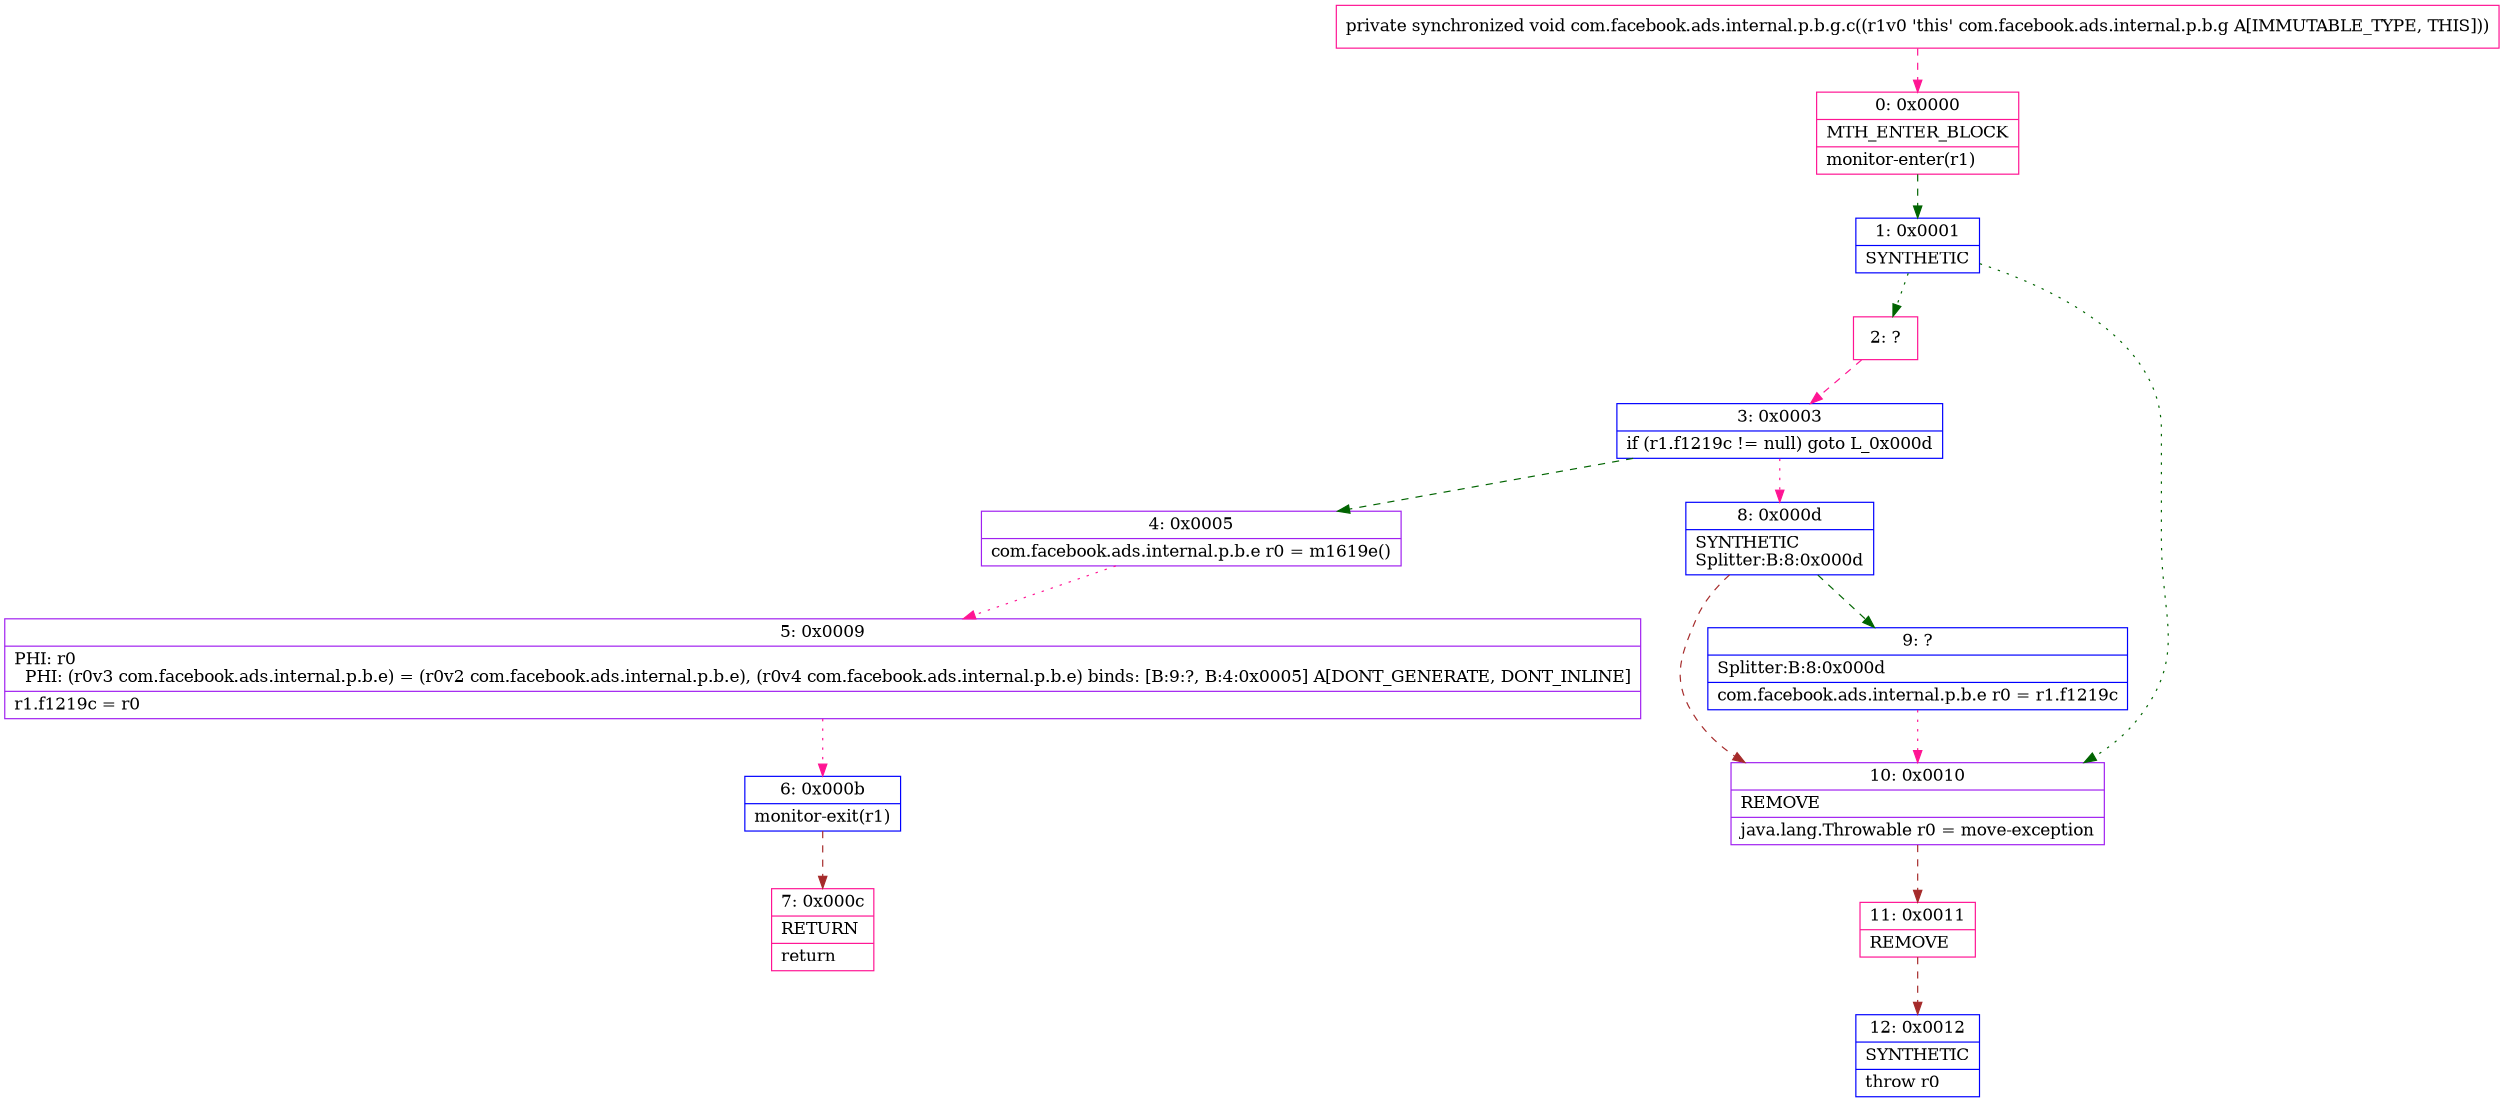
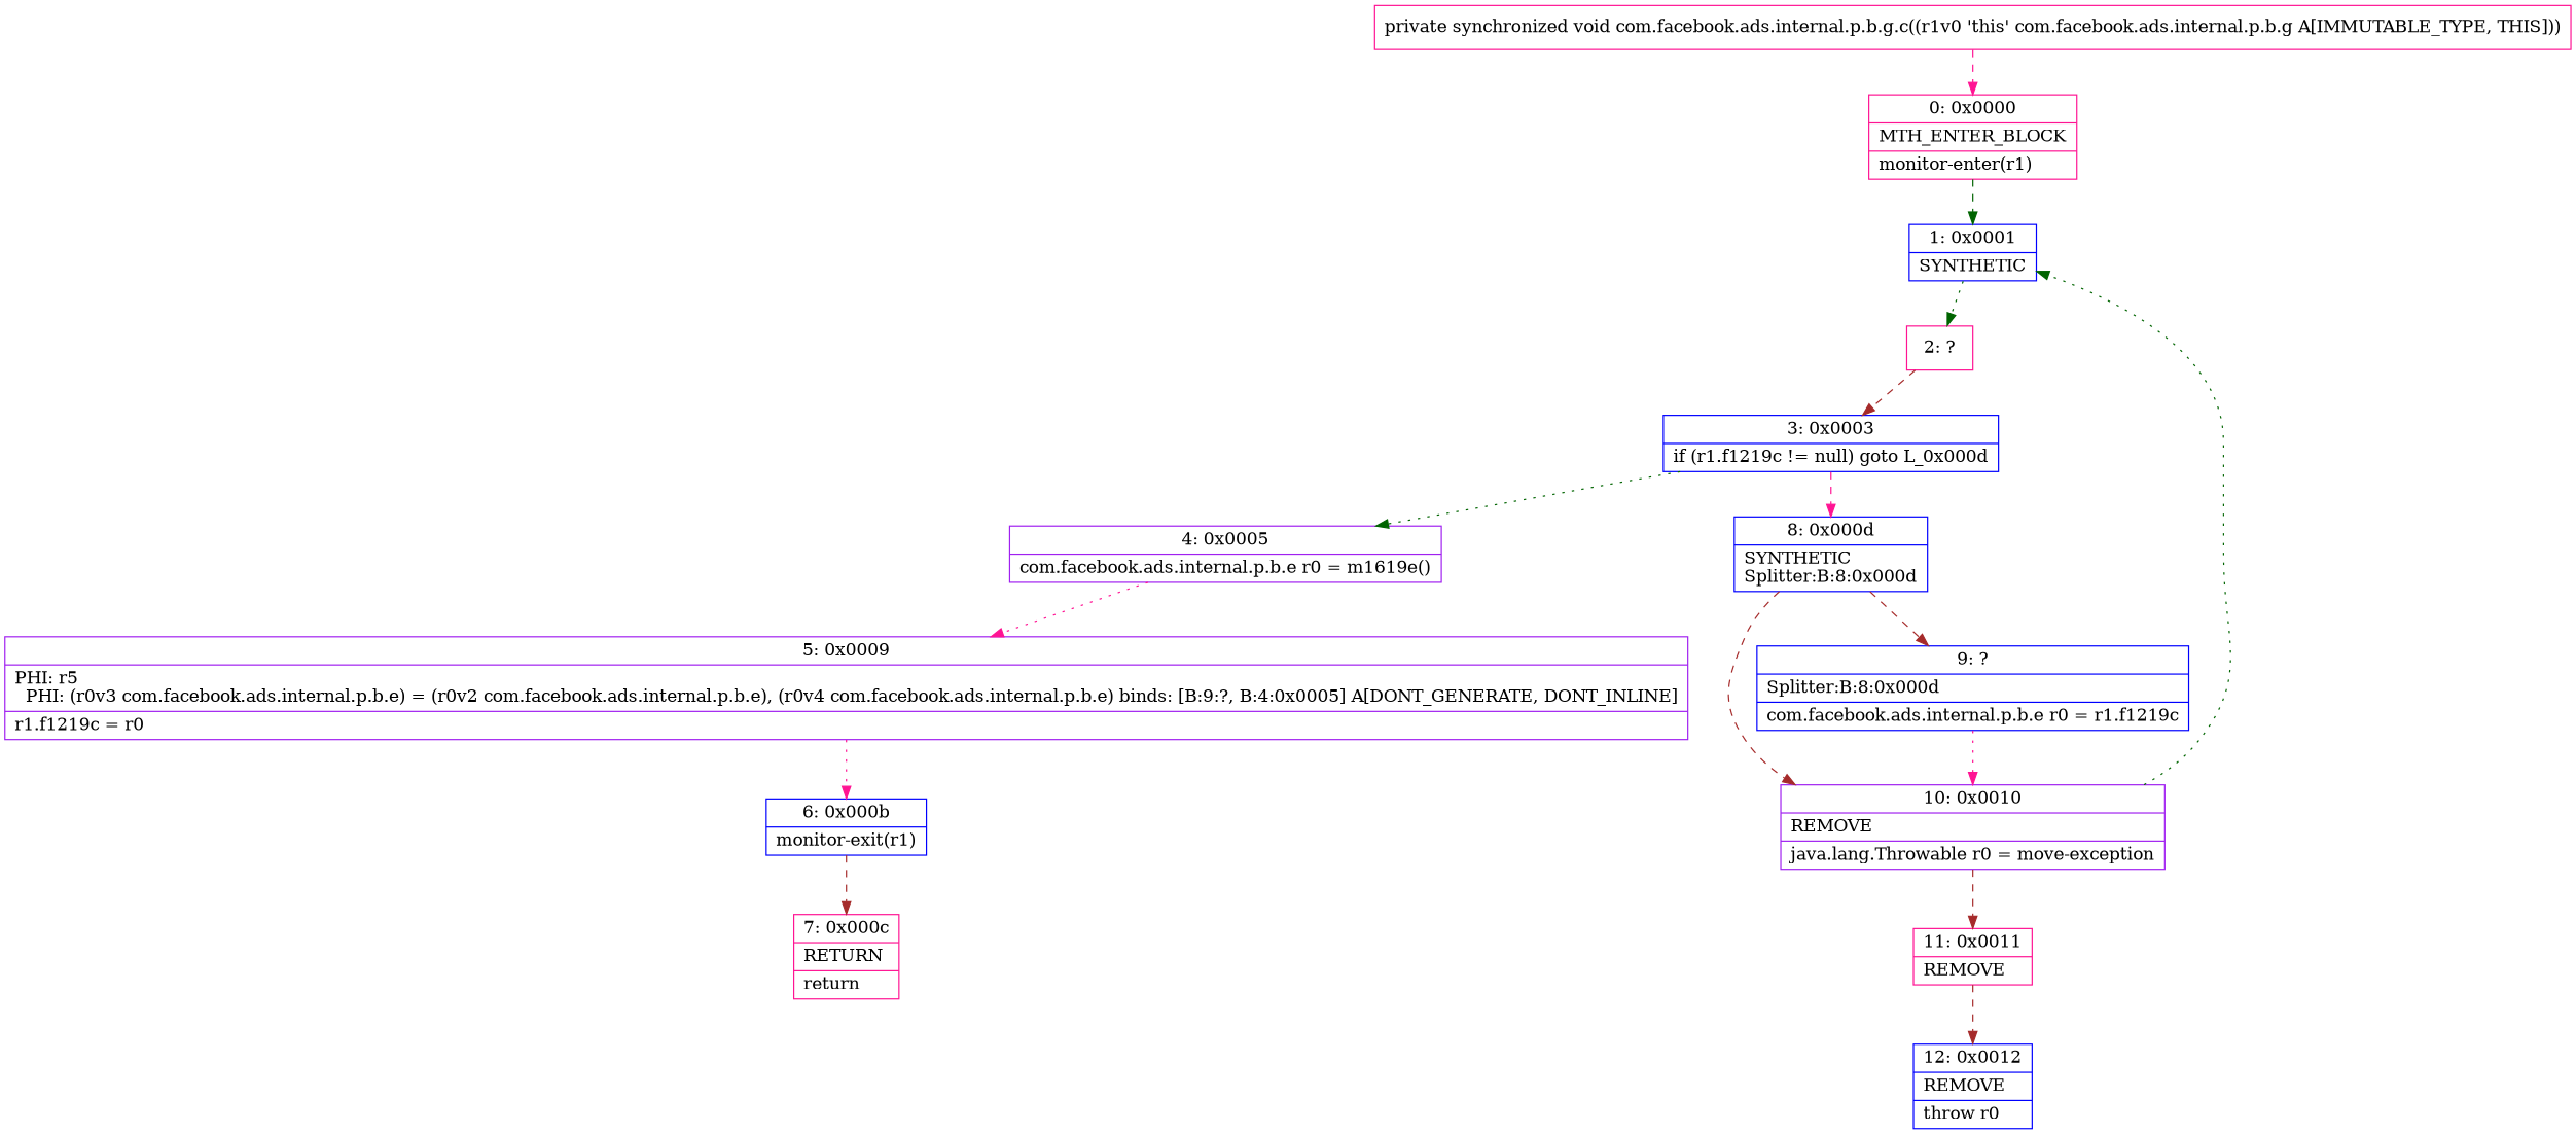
  digraph {
    node [color=blue shape=record]
    edge [color=deeppink style=dashed]
    n1 [color=deeppink label="{0\:\ 0x0000|MTH_ENTER_BLOCK\l|monitor\-enter(r1)\l}"]
    n2 [label="{1\:\ 0x0001|SYNTHETIC\l}"]
    n3 [color=deeppink label="{2\:\ ?}"]
    n4 [color=purple label="{10\:\ 0x0010|REMOVE\l|java.lang.Throwable r0 = move\-exception\l}"]
    n5 [label="{3\:\ 0x0003|if (r1.f1219c != null) goto L_0x000d\l}"]
    n6 [color=deeppink label="{11\:\ 0x0011|REMOVE\l}"]
    n7 [color=purple label="{4\:\ 0x0005|com.facebook.ads.internal.p.b.e r0 = m1619e()\l}"]
    n8 [label="{8\:\ 0x000d|SYNTHETIC\lSplitter:B:8:0x000d\l}"]
-   n9 [color=purple label="{5\:\ 0x0009|PHI: r0 \l  PHI: (r0v3 com.facebook.ads.internal.p.b.e) = (r0v2 com.facebook.ads.internal.p.b.e), (r0v4 com.facebook.ads.internal.p.b.e) binds: [B:9:?, B:4:0x0005] A[DONT_GENERATE, DONT_INLINE]\l|r1.f1219c = r0\l}"]
+   n9 [color=purple label="{5\:\ 0x0009|PHI: r5 \l  PHI: (r0v3 com.facebook.ads.internal.p.b.e) = (r0v2 com.facebook.ads.internal.p.b.e), (r0v4 com.facebook.ads.internal.p.b.e) binds: [B:9:?, B:4:0x0005] A[DONT_GENERATE, DONT_INLINE]\l|r1.f1219c = r0\l}"]
    n10 [label="{9\:\ ?|Splitter:B:8:0x000d\l|com.facebook.ads.internal.p.b.e r0 = r1.f1219c\l}"]
    n11 [label="{6\:\ 0x000b|monitor\-exit(r1)\l}"]
    n12 [color=deeppink label="{7\:\ 0x000c|RETURN\l|return\l}"]
-   n13 [label="{12\:\ 0x0012|SYNTHETIC\l|throw r0\l}"]
+   n13 [label="{12\:\ 0x0012|REMOVE\l|throw r0\l}"]
    n14 [color=deeppink label="{private synchronized void com.facebook.ads.internal.p.b.g.c((r1v0 'this' com.facebook.ads.internal.p.b.g A[IMMUTABLE_TYPE, THIS])) }"]
    n1 -> n2 [color=darkgreen]
    n2 -> n3 [color=darkgreen style=dotted]
-   n2 -> n4 [color=darkgreen style=dotted]
-   n3 -> n5
+   n4 -> n2 [color=darkgreen style=dotted]
+   n3 -> n5 [color=brown]
    n4 -> n6 [color=brown]
-   n5 -> n7 [color=darkgreen]
-   n5 -> n8 [style=dotted]
+   n5 -> n7 [color=darkgreen style=dotted]
+   n5 -> n8
    n6 -> n13 [color=brown]
    n7 -> n9 [style=dotted]
    n8 -> n4 [color=brown]
-   n8 -> n10 [color=darkgreen]
+   n8 -> n10 [color=brown]
    n9 -> n11 [style=dotted]
    n10 -> n4 [style=dotted]
    n11 -> n12 [color=brown]
    n14 -> n1
  }
